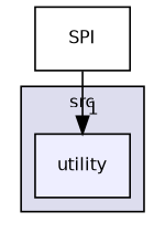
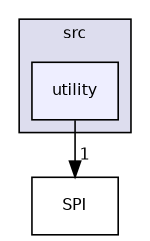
  digraph {
    compound=true
    node [fontname=Helvetica fontsize=10 shape=box]
    n1 [fillcolor="#eeeeff" label=utility pencolor=black style=filled]
    n2 [label=SPI]
    subgraph cluster_1 {
      bgcolor="#ddddee"
      fontname=Helvetica
      fontsize=10
      label=src
      pencolor=black
      n1
    }
-   n2 -> n1 [headlabel=1 labeldistance=1.5 labelfontname=Helvetica labelfontsize=10]
+   n1 -> n2 [headlabel=1 labeldistance=1.5 labelfontname=Helvetica labelfontsize=10]
  }
